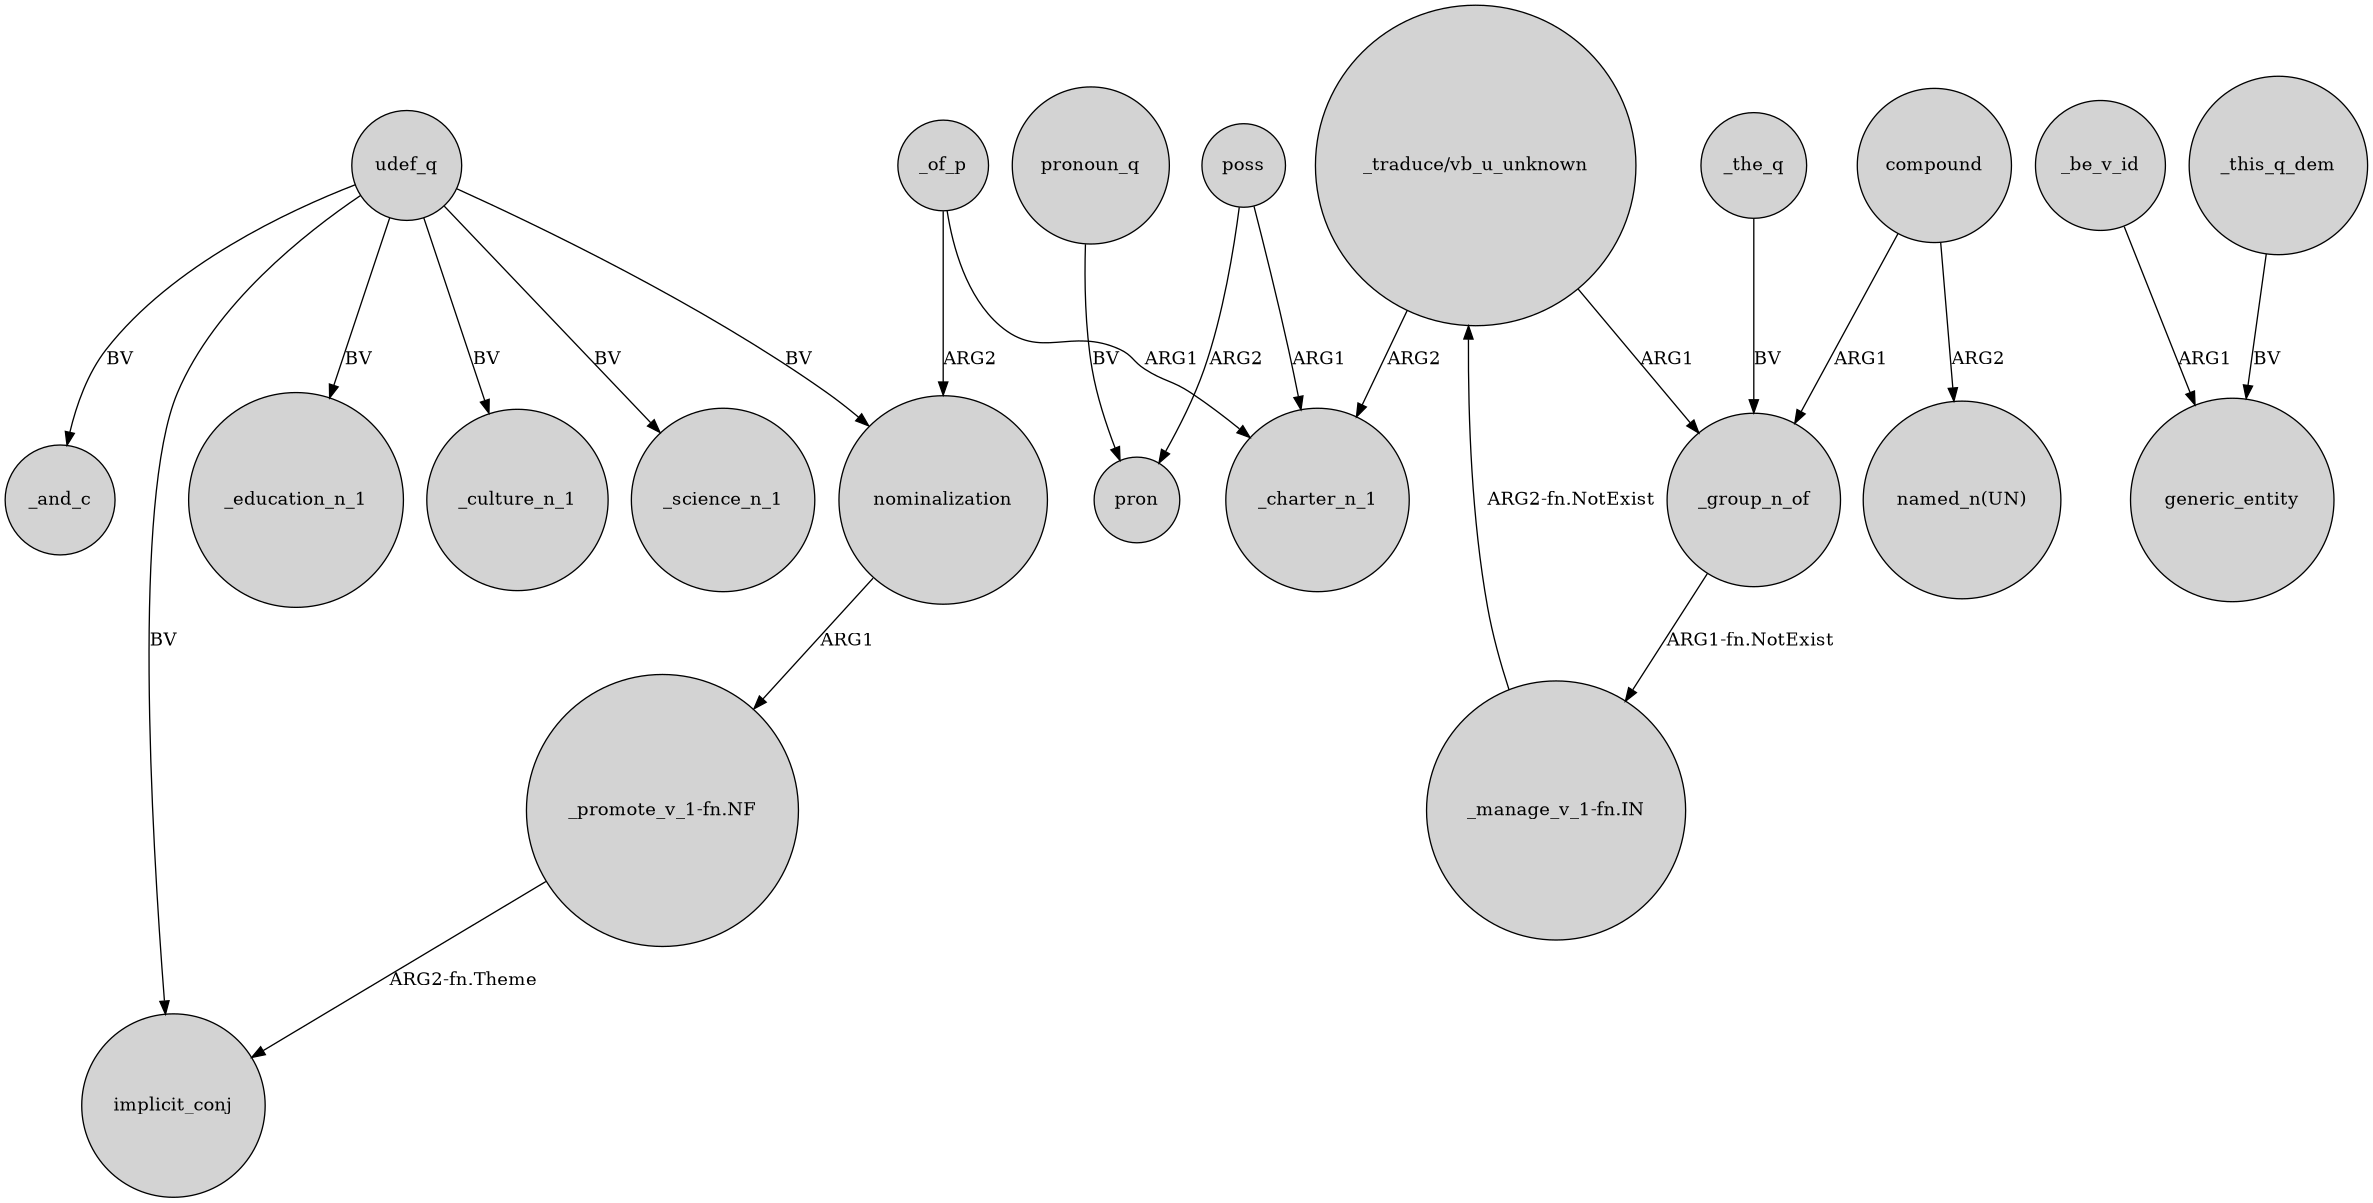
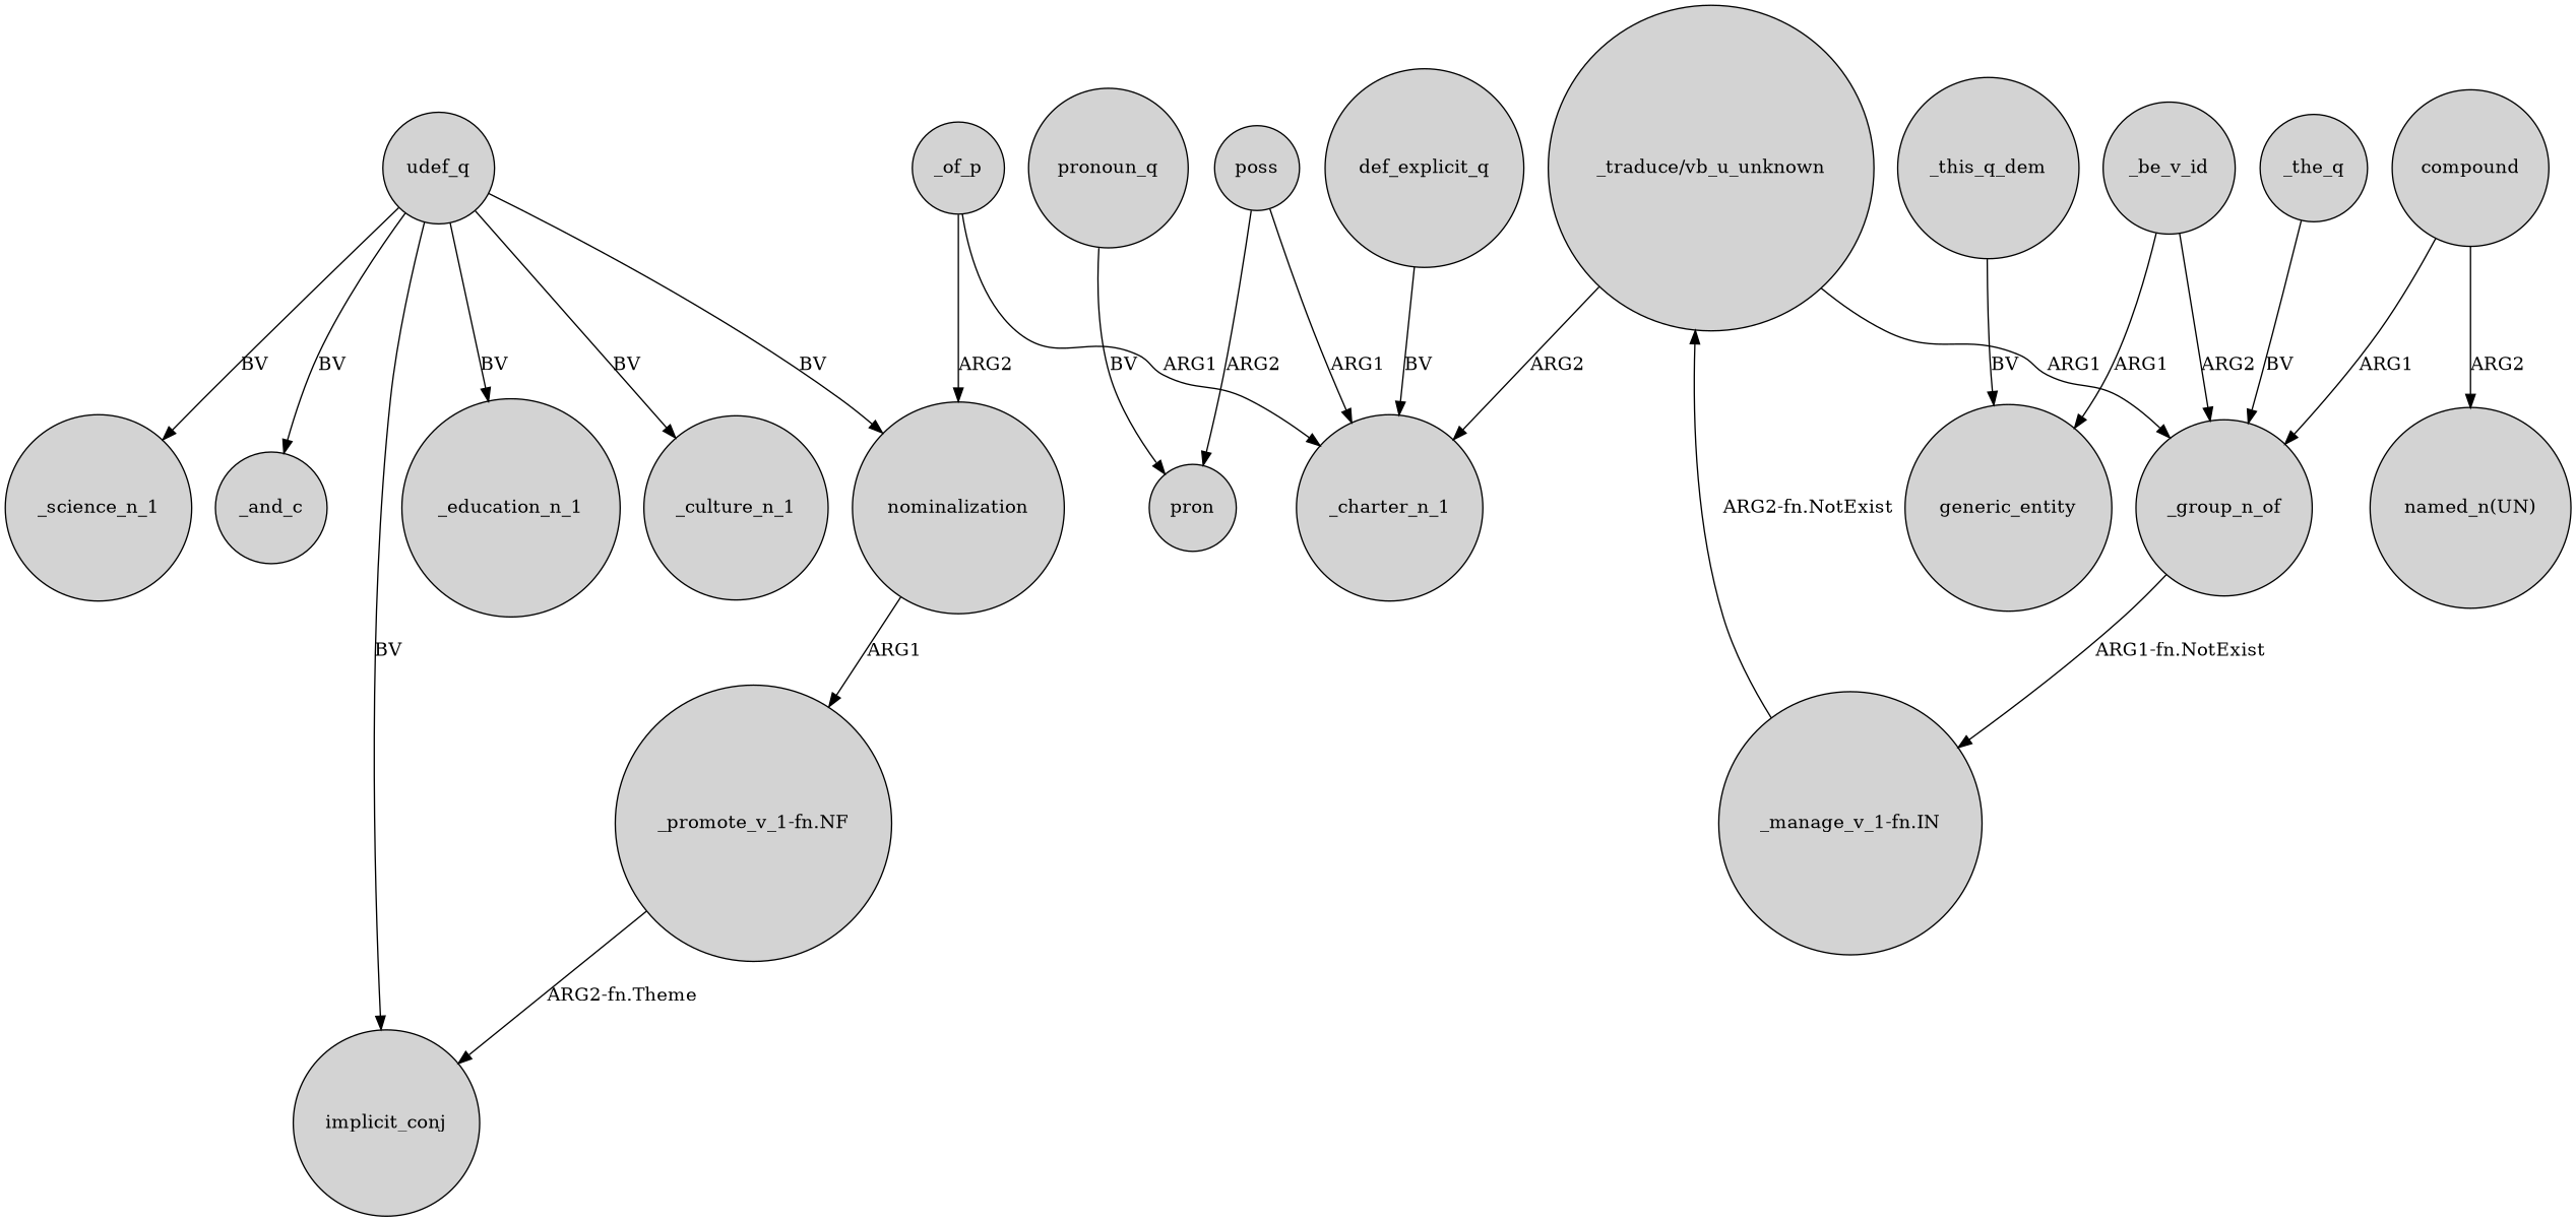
  digraph {
    node [shape=circle style=filled]
    "_promote_v_1-fn.NF"
    implicit_conj
    _of_p
    _charter_n_1
    nominalization
    poss
    pron
    "_manage_v_1-fn.IN"
    "_traduce/vb_u_unknown"
    _group_n_of
    _be_v_id
    generic_entity
    udef_q
    _education_n_1
    _culture_n_1
    _science_n_1
    _and_c
    _the_q
    pronoun_q
    _this_q_dem
    compound
    "named_n(UN)"
+   def_explicit_q
    "_promote_v_1-fn.NF" -> implicit_conj [label="ARG2-fn.Theme"]
    _of_p -> _charter_n_1 [label=ARG1]
    _of_p -> nominalization [label=ARG2]
    nominalization -> "_promote_v_1-fn.NF" [label=ARG1]
    poss -> _charter_n_1 [label=ARG1]
    poss -> pron [label=ARG2]
    "_manage_v_1-fn.IN" -> "_traduce/vb_u_unknown" [label="ARG2-fn.NotExist"]
    "_traduce/vb_u_unknown" -> _charter_n_1 [label=ARG2]
    "_traduce/vb_u_unknown" -> _group_n_of [label=ARG1]
    _group_n_of -> "_manage_v_1-fn.IN" [label="ARG1-fn.NotExist"]
+   _be_v_id -> _group_n_of [label=ARG2]
    _be_v_id -> generic_entity [label=ARG1]
    udef_q -> implicit_conj [label=BV]
    udef_q -> nominalization [label=BV]
    udef_q -> _education_n_1 [label=BV]
    udef_q -> _culture_n_1 [label=BV]
    udef_q -> _science_n_1 [label=BV]
    udef_q -> _and_c [label=BV]
    _the_q -> _group_n_of [label=BV]
    pronoun_q -> pron [label=BV]
    _this_q_dem -> generic_entity [label=BV]
    compound -> _group_n_of [label=ARG1]
    compound -> "named_n(UN)" [label=ARG2]
+   def_explicit_q -> _charter_n_1 [label=BV]
  }
